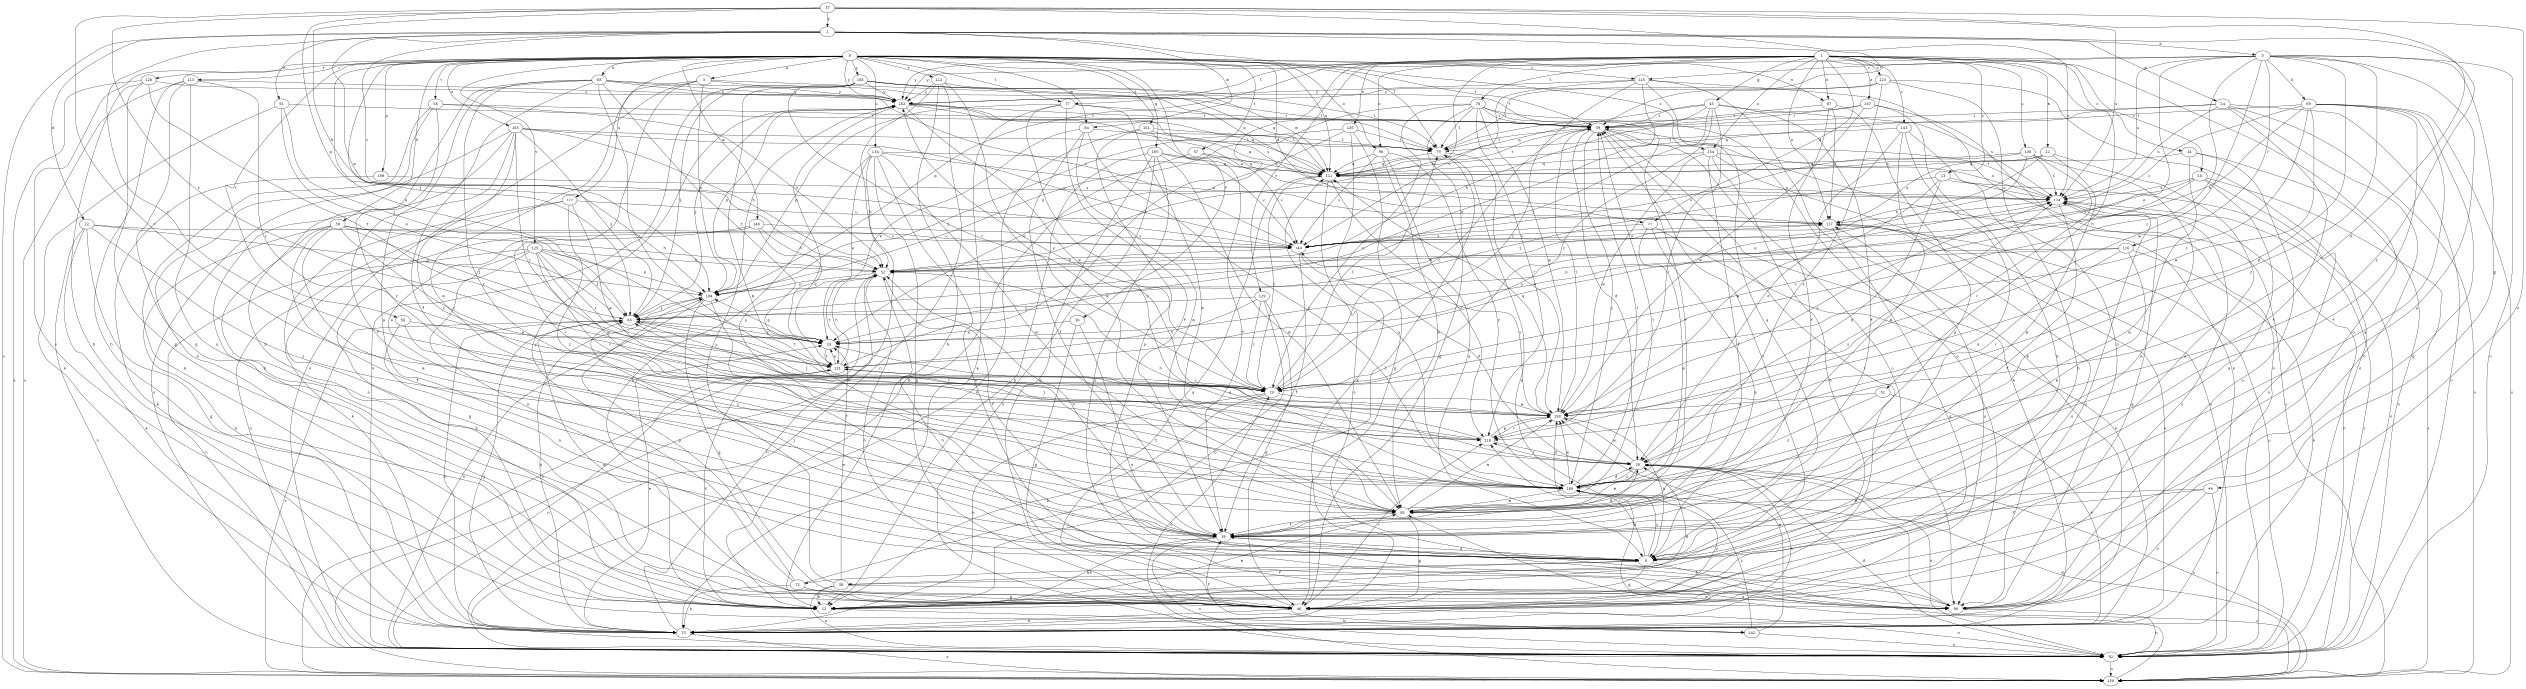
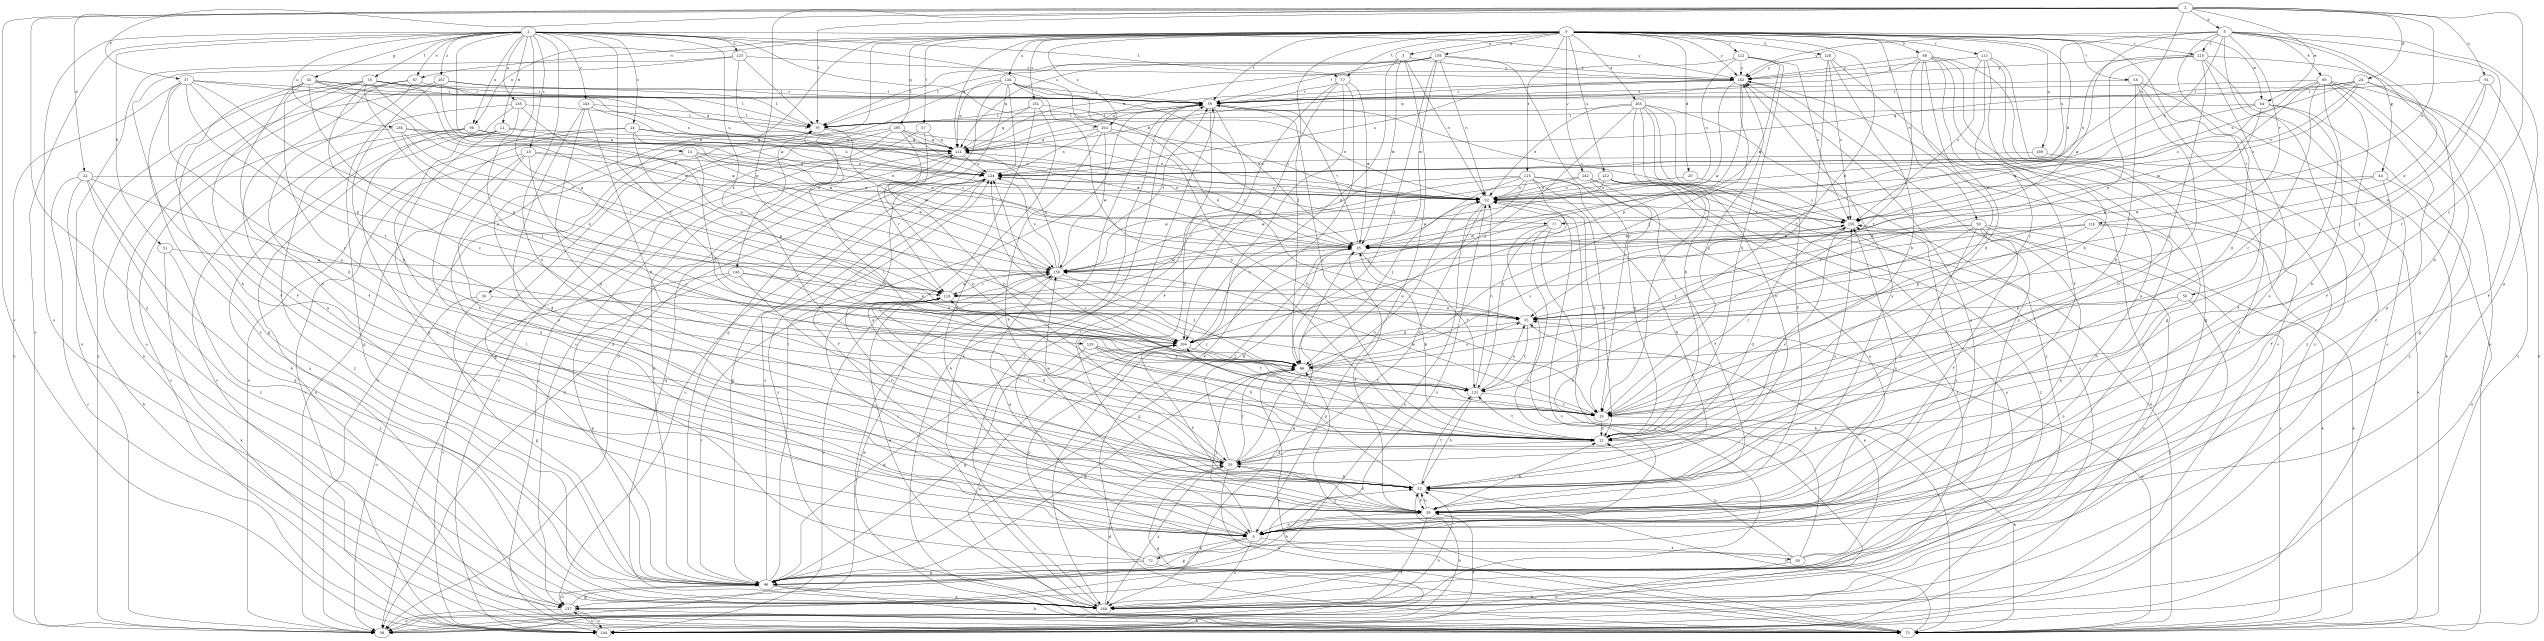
  strict digraph {
    fontname="Source Code Pro"
    node [fontname="Source Code Pro"]
    edge [fontname="Source Code Pro"]
    0
    3
+   20
    21
    33
    36
    50
    56
    57
    58
    59
    66
    68
    77
    84
    87
    96
    100
    105
    111
    112
    113
    115
    122
    125
    128
    134
    142
    148
    151
    154
    158
    162
    165
    104
    79
    6
    85
    92
    156
    144
    73
    131
    98
    46
    52
    19
    39
    168
    12
    26
    118
    137
    124
    150
    1
    11
    13
    14
    18
    43
    51
    78
    123
    129
    135
    136
    143
    167
    2
    5
    22
    24
    37
    91
    44
    69
    116
    38
    72
    0 -> 3 [label=a]
+   0 -> 20 [label=d]
    0 -> 21 [label=d]
    0 -> 33 [label=e]
    0 -> 36 [label=f]
    0 -> 50 [label=h]
    0 -> 56 [label=i]
    0 -> 57 [label=i]
    0 -> 58 [label=i]
    0 -> 59 [label=i]
    0 -> 66 [label=j]
    0 -> 68 [label=k]
    0 -> 77 [label=l]
    0 -> 84 [label=m]
    0 -> 87 [label=n]
    0 -> 96 [label=o]
    0 -> 100 [label=p]
    0 -> 105 [label=q]
    0 -> 111 [label=q]
    0 -> 112 [label=r]
    0 -> 113 [label=r]
    0 -> 115 [label=r]
    0 -> 122 [label=s]
    0 -> 125 [label=t]
    0 -> 128 [label=t]
    0 -> 134 [label=u]
    0 -> 142 [label=v]
    0 -> 148 [label=w]
    0 -> 151 [label=x]
    0 -> 154 [label=x]
    0 -> 158 [label=y]
    0 -> 162 [label=y]
    0 -> 165 [label=z]
    3 -> 162 [label=y]
    3 -> 104 [label=p]
    3 -> 79 [label=l]
    3 -> 6 [label=a]
    3 -> 85 [label=m]
    3 -> 92 [label=n]
+   20 -> 92 [label=n]
+   20 -> 156 [label=x]
    21 -> 6 [label=a]
    21 -> 85 [label=m]
    21 -> 144 [label=v]
    21 -> 73 [label=k]
    33 -> 104 [label=p]
    33 -> 131 [label=t]
    36 -> 33 [label=e]
    36 -> 98 [label=o]
    36 -> 46 [label=g]
    50 -> 66 [label=j]
    50 -> 6 [label=a]
    50 -> 85 [label=m]
    50 -> 144 [label=v]
    50 -> 73 [label=k]
    50 -> 52 [label=h]
    50 -> 19 [label=c]
    50 -> 39 [label=f]
    56 -> 33 [label=e]
    56 -> 6 [label=a]
    56 -> 168 [label=z]
    57 -> 111 [label=q]
    57 -> 144 [label=v]
    57 -> 12 [label=b]
    58 -> 59 [label=i]
    58 -> 73 [label=k]
    58 -> 52 [label=h]
    58 -> 168 [label=z]
    58 -> 12 [label=b]
    59 -> 79 [label=l]
    59 -> 156 [label=x]
    59 -> 73 [label=k]
    59 -> 98 [label=o]
    59 -> 19 [label=c]
    59 -> 168 [label=z]
    59 -> 26 [label=d]
    66 -> 33 [label=e]
    66 -> 156 [label=x]
    66 -> 73 [label=k]
    66 -> 131 [label=t]
    66 -> 118 [label=r]
    68 -> 111 [label=q]
    68 -> 162 [label=y]
    68 -> 6 [label=a]
    68 -> 144 [label=v]
    68 -> 131 [label=t]
    68 -> 19 [label=c]
    68 -> 39 [label=f]
    68 -> 168 [label=z]
    68 -> 12 [label=b]
    77 -> 59 [label=i]
    77 -> 104 [label=p]
    77 -> 85 [label=m]
    77 -> 73 [label=k]
    77 -> 39 [label=f]
    77 -> 168 [label=z]
    84 -> 33 [label=e]
    84 -> 79 [label=l]
    84 -> 85 [label=m]
    84 -> 39 [label=f]
    84 -> 168 [label=z]
    87 -> 59 [label=i]
    87 -> 6 [label=a]
    87 -> 39 [label=f]
    87 -> 137 [label=u]
    96 -> 111 [label=q]
    96 -> 6 [label=a]
    96 -> 85 [label=m]
    96 -> 144 [label=v]
    96 -> 168 [label=z]
    100 -> 73 [label=k]
    100 -> 124 [label=s]
    105 -> 111 [label=q]
    105 -> 85 [label=m]
    105 -> 92 [label=n]
    105 -> 144 [label=v]
    105 -> 98 [label=o]
    105 -> 46 [label=g]
    105 -> 12 [label=b]
    111 -> 59 [label=i]
    111 -> 98 [label=o]
-   111 -> 19 [label=c]
+   111 -> 85 [label=c]
    111 -> 118 [label=r]
    111 -> 124 [label=s]
    112 -> 111 [label=m]
    112 -> 162 [label=y]
    112 -> 85 [label=m]
    112 -> 92 [label=n]
    112 -> 156 [label=x]
    112 -> 12 [label=b]
    113 -> 162 [label=y]
    113 -> 156 [label=x]
    113 -> 98 [label=o]
    113 -> 46 [label=g]
    113 -> 19 [label=c]
    113 -> 12 [label=b]
    115 -> 33 [label=e]
    115 -> 162 [label=y]
    115 -> 6 [label=a]
    115 -> 92 [label=n]
    115 -> 144 [label=v]
    115 -> 73 [label=k]
    115 -> 19 [label=c]
    122 -> 92 [label=n]
    122 -> 73 [label=k]
    122 -> 168 [label=z]
    122 -> 137 [label=u]
    122 -> 150 [label=w]
    125 -> 66 [label=j]
    125 -> 104 [label=p]
    125 -> 6 [label=a]
    125 -> 92 [label=n]
    125 -> 131 [label=t]
    125 -> 52 [label=h]
    125 -> 12 [label=b]
    125 -> 118 [label=r]
    125 -> 150 [label=w]
    128 -> 162 [label=y]
    128 -> 156 [label=x]
    128 -> 131 [label=t]
    128 -> 46 [label=g]
    128 -> 12 [label=b]
    134 -> 33 [label=e]
-   124 -> 59 [label=i]
+   134 -> 59 [label=i]
    134 -> 111 [label=q]
    134 -> 85 [label=m]
    134 -> 98 [label=o]
    134 -> 46 [label=g]
    134 -> 52 [label=h]
    134 -> 12 [label=b]
    134 -> 137 [label=u]
    142 -> 92 [label=n]
    142 -> 39 [label=f]
    142 -> 168 [label=z]
-   12 -> 142 [label=b]
+   142 -> 12 [label=b]
    142 -> 150 [label=w]
    148 -> 33 [label=e]
    148 -> 144 [label=v]
    148 -> 46 [label=g]
    148 -> 52 [label=h]
    148 -> 118 [label=r]
    151 -> 111 [label=q]
    151 -> 79 [label=l]
    151 -> 6 [label=a]
    151 -> 92 [label=n]
    151 -> 39 [label=f]
    154 -> 111 [label=q]
    154 -> 92 [label=n]
    154 -> 39 [label=f]
    154 -> 12 [label=b]
    154 -> 124 [label=s]
    154 -> 150 [label=w]
    158 -> 59 [label=i]
    158 -> 66 [label=j]
    158 -> 111 [label=q]
    158 -> 162 [label=y]
    158 -> 79 [label=l]
    158 -> 85 [label=m]
    158 -> 92 [label=n]
    158 -> 19 [label=c]
    162 -> 59 [label=i]
    162 -> 66 [label=j]
    162 -> 111 [label=q]
    162 -> 104 [label=p]
    162 -> 137 [label=u]
    162 -> 124 [label=s]
    162 -> 150 [label=w]
    165 -> 66 [label=j]
    165 -> 79 [label=l]
    165 -> 92 [label=n]
    165 -> 144 [label=v]
    165 -> 52 [label=h]
    165 -> 19 [label=c]
    165 -> 39 [label=f]
    165 -> 168 [label=z]
    165 -> 12 [label=b]
    104 -> 66 [label=j]
    104 -> 92 [label=n]
    104 -> 46 [label=g]
    104 -> 39 [label=f]
    79 -> 111 [label=q]
    79 -> 98 [label=o]
    79 -> 150 [label=w]
    6 -> 66 [label=j]
    6 -> 156 [label=x]
    6 -> 46 [label=g]
    6 -> 168 [label=z]
    6 -> 118 [label=r]
    6 -> 38 [label=f]
    6 -> 72 [label=k]
    85 -> 59 [label=i]
    85 -> 131 [label=t]
    85 -> 46 [label=g]
    85 -> 39 [label=f]
    85 -> 150 [label=w]
    92 -> 156 [label=x]
    92 -> 19 [label=c]
    92 -> 26 [label=d]
    92 -> 137 [label=u]
    92 -> 124 [label=s]
    156 -> 85 [label=m]
    156 -> 26 [label=d]
    144 -> 52 [label=h]
    144 -> 39 [label=f]
    144 -> 26 [label=d]
    144 -> 137 [label=u]
    73 -> 33 [label=e]
    73 -> 66 [label=j]
    73 -> 104 [label=p]
    73 -> 156 [label=x]
    73 -> 52 [label=h]
    73 -> 150 [label=w]
    131 -> 33 [label=e]
    131 -> 92 [label=n]
    131 -> 52 [label=h]
    131 -> 19 [label=c]
    131 -> 124 [label=s]
    98 -> 92 [label=n]
    98 -> 52 [label=h]
-   98 -> 39 [label=f]
+   39 -> 98 [label=f]
    46 -> 59 [label=i]
    46 -> 66 [label=w]
    46 -> 111 [label=q]
    46 -> 92 [label=n]
    46 -> 73 [label=k]
    46 -> 52 [label=h]
    46 -> 168 [label=z]
    46 -> 118 [label=r]
    46 -> 137 [label=u]
    46 -> 124 [label=s]
    52 -> 104 [label=p]
    52 -> 156 [label=x]
    52 -> 131 [label=t]
    52 -> 39 [label=f]
    19 -> 162 [label=y]
    19 -> 79 [label=l]
    19 -> 73 [label=k]
    19 -> 12 [label=b]
    19 -> 150 [label=w]
    39 -> 162 [label=y]
    39 -> 6 [label=a]
    39 -> 156 [label=x]
    39 -> 52 [label=h]
    39 -> 12 [label=b]
    39 -> 26 [label=d]
    168 -> 59 [label=i]
    168 -> 111 [label=q]
    168 -> 85 [label=m]
    168 -> 26 [label=d]
    168 -> 124 [label=s]
    168 -> 150 [label=w]
    12 -> 85 [label=m]
    12 -> 131 [label=t]
    12 -> 26 [label=d]
    12 -> 124 [label=s]
    26 -> 66 [label=j]
    26 -> 85 [label=m]
    26 -> 92 [label=n]
    26 -> 156 [label=x]
    26 -> 73 [label=k]
    26 -> 52 [label=h]
    26 -> 168 [label=z]
    26 -> 118 [label=r]
    26 -> 150 [label=w]
    118 -> 33 [label=e]
    118 -> 26 [label=d]
    118 -> 150 [label=w]
    137 -> 144 [label=v]
    137 -> 73 [label=k]
    137 -> 98 [label=o]
    137 -> 46 [label=g]
    124 -> 92 [label=n]
    124 -> 46 [label=g]
    124 -> 39 [label=f]
    124 -> 137 [label=u]
    150 -> 59 [label=i]
    150 -> 66 [label=j]
    150 -> 111 [label=q]
    150 -> 6 [label=a]
    150 -> 144 [label=v]
    150 -> 118 [label=r]
    150 -> 124 [label=s]
    1 -> 21 [label=d]
    1 -> 77 [label=l]
    1 -> 87 [label=n]
    1 -> 96 [label=o]
    1 -> 154 [label=x]
    1 -> 162 [label=y]
    1 -> 104 [label=p]
    1 -> 131 [label=t]
    1 -> 98 [label=o]
    1 -> 52 [label=h]
    1 -> 137 [label=u]
    1 -> 11 [label=b]
    1 -> 13 [label=c]
    1 -> 14 [label=c]
    1 -> 18 [label=c]
    1 -> 43 [label=g]
    1 -> 51 [label=h]
    1 -> 78 [label=l]
    1 -> 123 [label=s]
    1 -> 129 [label=t]
    1 -> 135 [label=u]
    1 -> 136 [label=u]
    1 -> 143 [label=v]
    1 -> 167 [label=z]
    11 -> 111 [label=q]
    11 -> 6 [label=a]
    11 -> 85 [label=m]
    11 -> 52 [label=h]
    11 -> 137 [label=u]
    13 -> 66 [label=j]
    13 -> 92 [label=n]
    13 -> 26 [label=d]
    13 -> 124 [label=s]
    13 -> 150 [label=w]
    14 -> 111 [label=q]
-   136 -> 6 [label=a]
+   14 -> 104 [label=p]
+   14 -> 6 [label=a]
    14 -> 85 [label=m]
    14 -> 92 [label=n]
    14 -> 98 [label=o]
    18 -> 6 [label=a]
    18 -> 156 [label=x]
    18 -> 144 [label=v]
    18 -> 98 [label=o]
    18 -> 19 [label=c]
    18 -> 124 [label=s]
    43 -> 59 [label=i]
    43 -> 66 [label=j]
    43 -> 111 [label=q]
    43 -> 52 [label=h]
    43 -> 19 [label=c]
    43 -> 39 [label=f]
    43 -> 118 [label=r]
    43 -> 124 [label=s]
    51 -> 73 [label=k]
    51 -> 168 [label=z]
    51 -> 150 [label=w]
    78 -> 59 [label=i]
    78 -> 104 [label=p]
    78 -> 79 [label=l]
    78 -> 98 [label=o]
    78 -> 46 [label=g]
    78 -> 19 [label=c]
    78 -> 39 [label=f]
    78 -> 118 [label=r]
    78 -> 150 [label=w]
    123 -> 162 [label=y]
    123 -> 79 [label=l]
    123 -> 92 [label=n]
    123 -> 98 [label=o]
    123 -> 168 [label=z]
    129 -> 66 [label=j]
    129 -> 131 [label=t]
    129 -> 46 [label=g]
    129 -> 19 [label=c]
    129 -> 12 [label=b]
    135 -> 33 [label=e]
    135 -> 66 [label=j]
    135 -> 79 [label=l]
    135 -> 73 [label=k]
    135 -> 46 [label=g]
    136 -> 33 [label=e]
    136 -> 111 [label=q]
    136 -> 144 [label=v]
    136 -> 118 [label=r]
    136 -> 124 [label=s]
    143 -> 79 [label=l]
    143 -> 6 [label=a]
    143 -> 85 [label=m]
    143 -> 12 [label=b]
    143 -> 26 [label=d]
    167 -> 59 [label=i]
    167 -> 79 [label=l]
    167 -> 73 [label=k]
    167 -> 12 [label=b]
    167 -> 150 [label=w]
    2 -> 84 [label=m]
    2 -> 104 [label=p]
    2 -> 79 [label=l]
    2 -> 156 [label=x]
    2 -> 144 [label=v]
    2 -> 19 [label=c]
    2 -> 168 [label=z]
    2 -> 124 [label=s]
    2 -> 5 [label=a]
    2 -> 22 [label=d]
    2 -> 24 [label=d]
-   37 -> 2 [label=f]
+   2 -> 37 [label=f]
    2 -> 91 [label=n]
    5 -> 33 [label=e]
    5 -> 115 [label=r]
    5 -> 162 [label=y]
    5 -> 6 [label=a]
    5 -> 92 [label=n]
    5 -> 19 [label=c]
    5 -> 168 [label=z]
    5 -> 26 [label=d]
    5 -> 124 [label=s]
    5 -> 150 [label=w]
    5 -> 44 [label=g]
    5 -> 69 [label=k]
    5 -> 116 [label=r]
    22 -> 104 [label=p]
    22 -> 92 [label=n]
    22 -> 144 [label=v]
    22 -> 73 [label=k]
    22 -> 46 [label=g]
    22 -> 168 [label=z]
    24 -> 59 [label=i]
    24 -> 111 [label=q]
    24 -> 92 [label=n]
    24 -> 156 [label=x]
    24 -> 39 [label=f]
    24 -> 12 [label=b]
    24 -> 124 [label=s]
    37 -> 59 [label=i]
    37 -> 104 [label=p]
    37 -> 131 [label=t]
    37 -> 98 [label=o]
    37 -> 52 [label=h]
    37 -> 26 [label=d]
    37 -> 118 [label=r]
    37 -> 124 [label=s]
    91 -> 33 [label=e]
    91 -> 59 [label=i]
    91 -> 66 [label=j]
    91 -> 73 [label=k]
    44 -> 85 [label=m]
    44 -> 92 [label=n]
    44 -> 98 [label=o]
    44 -> 39 [label=f]
    69 -> 59 [label=i]
    69 -> 6 [label=a]
    69 -> 156 [label=x]
    69 -> 144 [label=v]
    69 -> 46 [label=g]
    69 -> 52 [label=h]
    69 -> 19 [label=c]
    69 -> 39 [label=f]
    69 -> 150 [label=w]
    116 -> 104 [label=p]
    116 -> 85 [label=m]
    116 -> 73 [label=k]
    116 -> 52 [label=h]
    116 -> 118 [label=r]
    38 -> 33 [label=e]
    38 -> 59 [label=i]
    38 -> 162 [label=y]
    38 -> 92 [label=n]
    38 -> 98 [label=o]
    38 -> 12 [label=b]
    72 -> 162 [label=y]
    72 -> 104 [label=p]
    72 -> 79 [label=l]
    72 -> 73 [label=k]
    72 -> 46 [label=g]
  }
